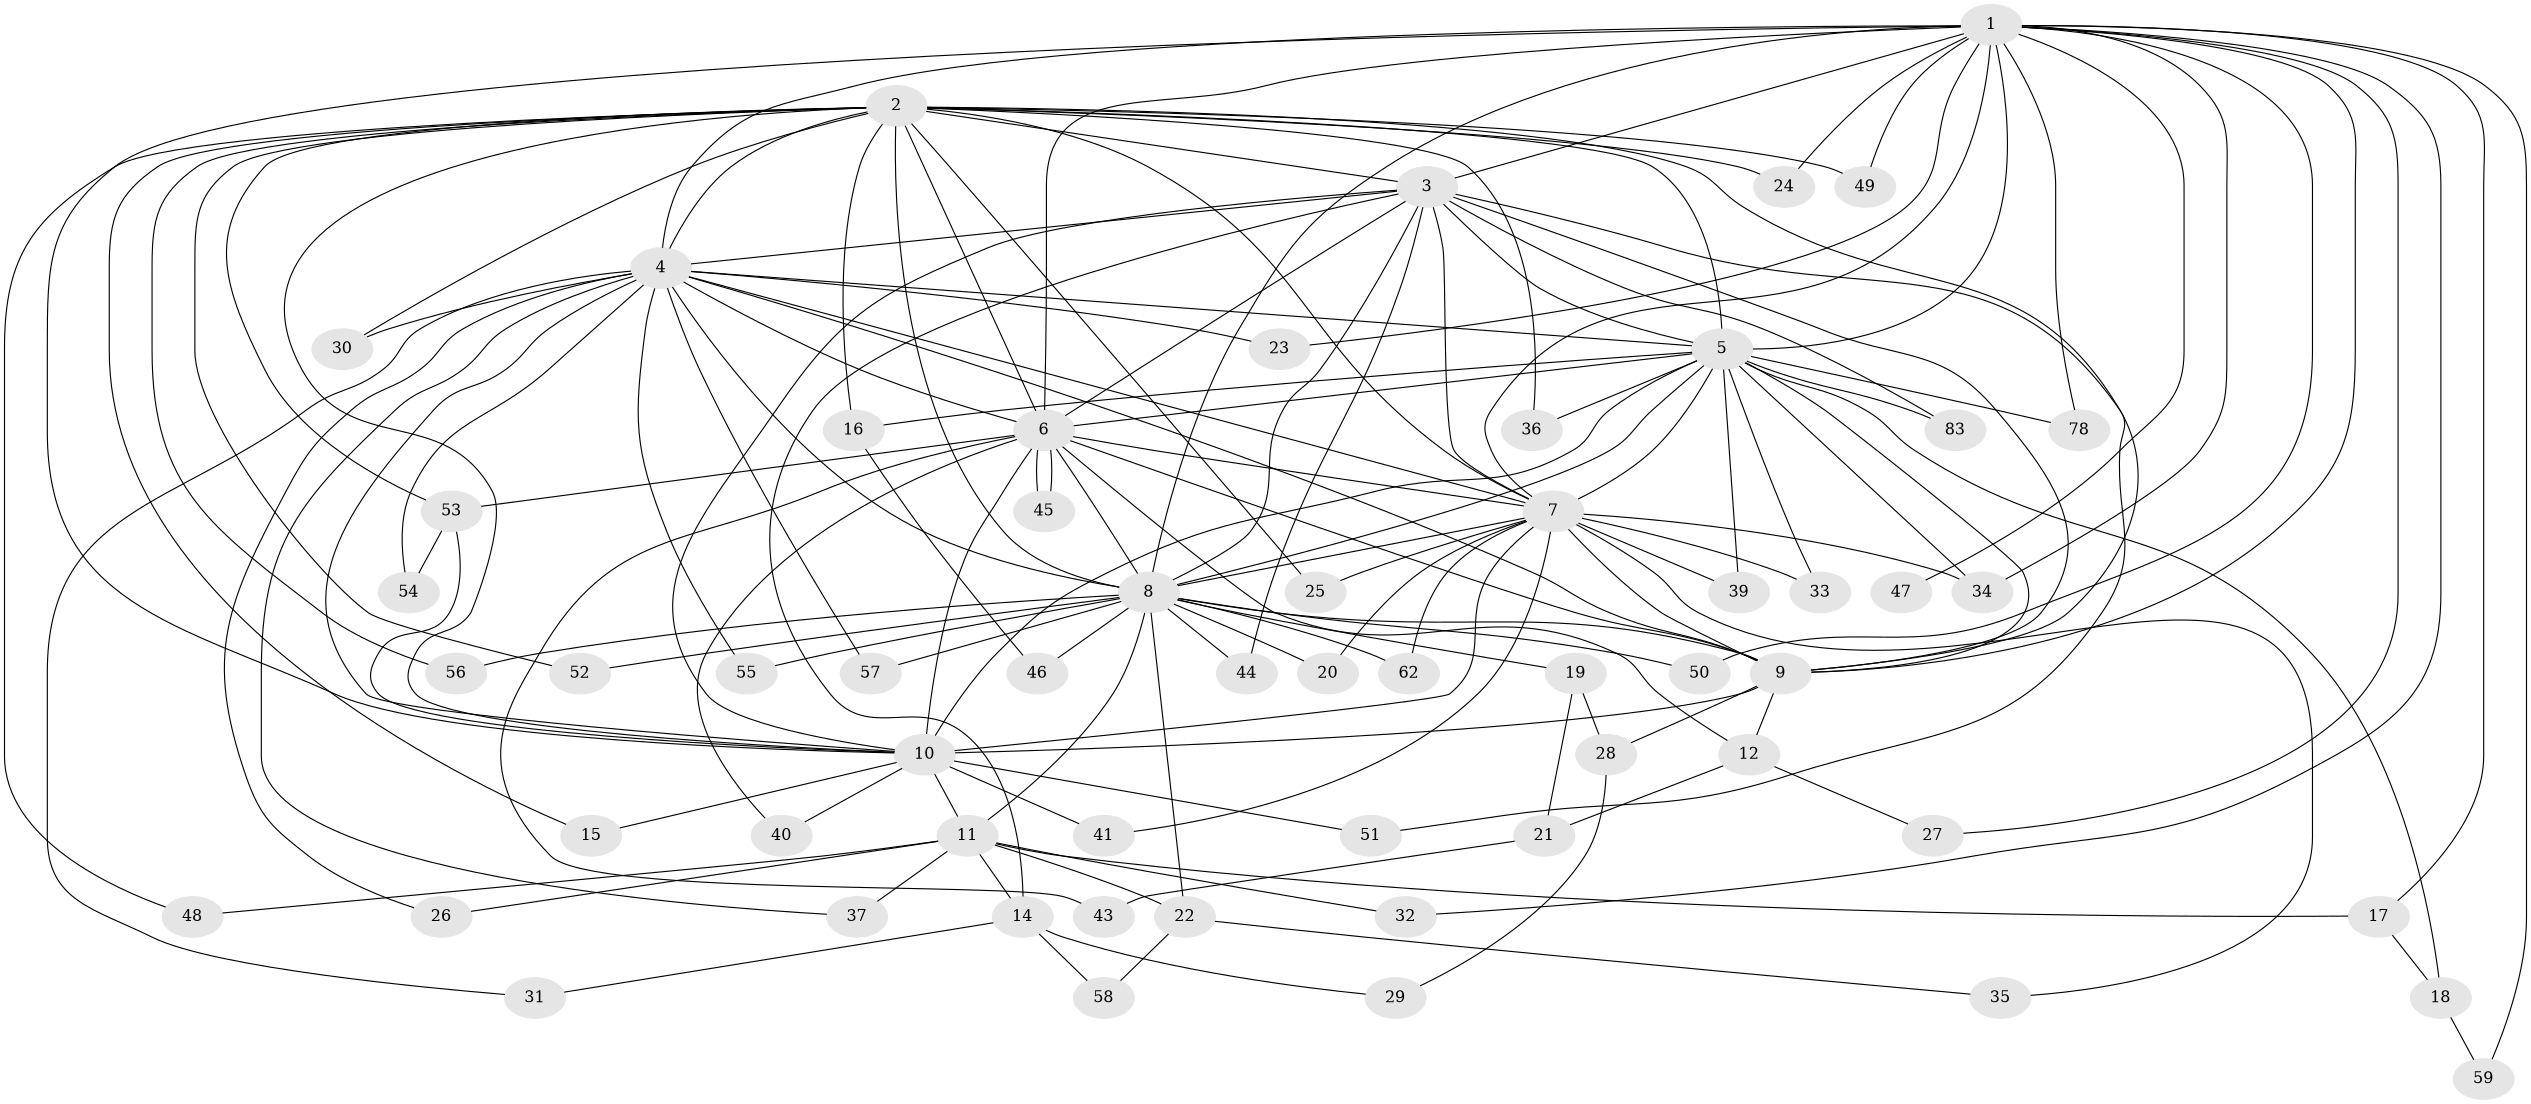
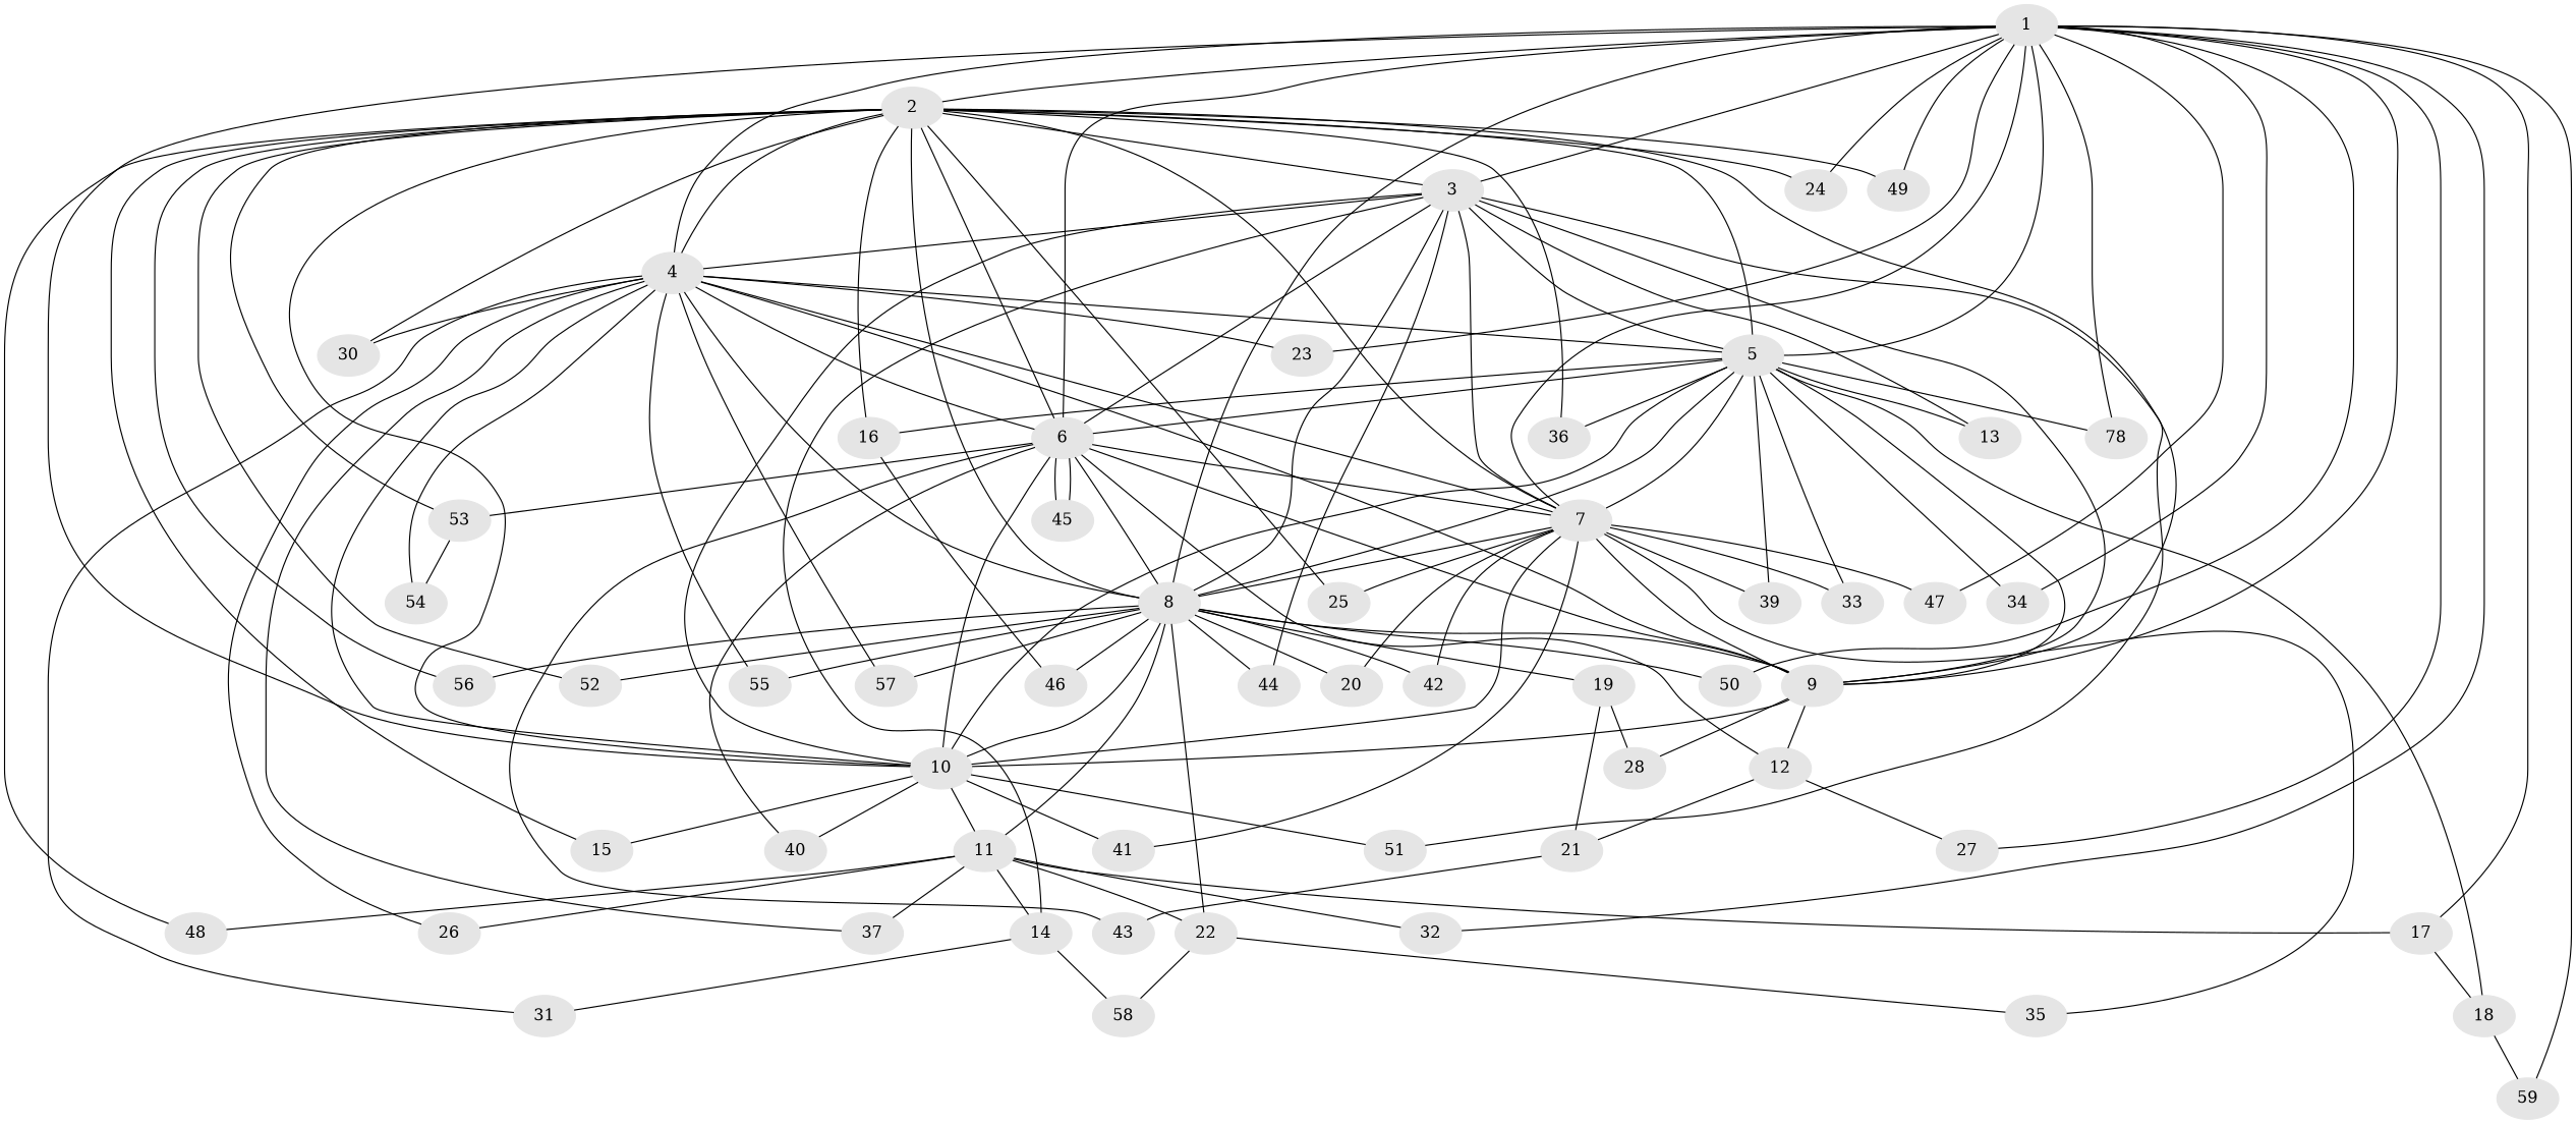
  graph {
    node [color=gray90 style=filled]
    1
    2
    3
    4
    5
    6
    7
    8
    9
    10
    17
    23
    24
    27
    32
    34
    n17 [label=78]
    47
    49
    50
    59
    15
    16
    25
    30
    36
    48
    52
    53
    56
-   13 [label=83]
+   13
    14
    44
    51
    26
    31
    37
    54
    55
    57
    18
    33
    39
    12
    40
    43
    45
    20
    35
    41
-   42 [label=62]
+   42
    46
    11
    19
    22
    28
-   29
    58
    21
+   1 -- 2
    1 -- 3
    1 -- 4
    1 -- 5
    1 -- 6
    1 -- 7
    1 -- 8
    1 -- 9
    1 -- 10
    1 -- 17
    1 -- 23
    1 -- 24
    1 -- 27
    1 -- 32
    1 -- 34
    1 -- n17
    1 -- 47
    1 -- 49
    1 -- 50
    1 -- 59
    2 -- 3
    2 -- 4
    2 -- 5
    2 -- 6
    2 -- 7
    2 -- 8
    2 -- 9
    2 -- 10
    2 -- 24
    2 -- 49
    2 -- 15
    2 -- 16
    2 -- 25
    2 -- 30
    2 -- 36
    2 -- 48
    2 -- 52
    2 -- 53
    2 -- 56
    3 -- 4
    3 -- 5
    3 -- 6
    3 -- 7
    3 -- 8
    3 -- 9
    3 -- 10
    3 -- 13
    3 -- 14
    3 -- 44
    3 -- 51
    4 -- 5
    4 -- 6
    4 -- 7
    4 -- 8
    4 -- 9
    4 -- 10
    4 -- 23
    4 -- 30
    4 -- 26
    4 -- 31
    4 -- 37
    4 -- 54
    4 -- 55
    4 -- 57
    5 -- 6
    5 -- 7
    5 -- 8
    5 -- 9
    5 -- 10
    5 -- 34
    5 -- n17
    5 -- 16
    5 -- 36
    5 -- 13
    5 -- 18
    5 -- 33
    5 -- 39
    6 -- 7
    6 -- 8
    6 -- 9
    6 -- 10
    6 -- 53
    6 -- 12
    6 -- 40
    6 -- 43
    6 -- 45
    6 -- 45
    7 -- 8
    7 -- 9
    7 -- 10
-   7 -- 34
+   7 -- 47
    7 -- 25
    7 -- 33
    7 -- 39
    7 -- 20
    7 -- 35
    7 -- 41
    7 -- 42
    8 -- 9
-   53 -- 10
+   8 -- 10
    8 -- 50
    8 -- 52
    8 -- 56
    8 -- 44
    8 -- 55
    8 -- 57
    8 -- 20
    8 -- 42
    8 -- 46
    8 -- 11
    8 -- 19
    8 -- 22
    9 -- 10
    9 -- 12
    9 -- 28
    10 -- 15
    10 -- 51
    10 -- 40
    10 -- 41
    10 -- 11
    17 -- 18
    16 -- 46
    53 -- 54
    14 -- 31
-   14 -- 29
    14 -- 58
    18 -- 59
    12 -- 27
    12 -- 21
    11 -- 17
    11 -- 32
    11 -- 48
    11 -- 14
    11 -- 26
    11 -- 37
    11 -- 22
    19 -- 28
    19 -- 21
    22 -- 35
    22 -- 58
-   28 -- 29
    21 -- 43
  }
